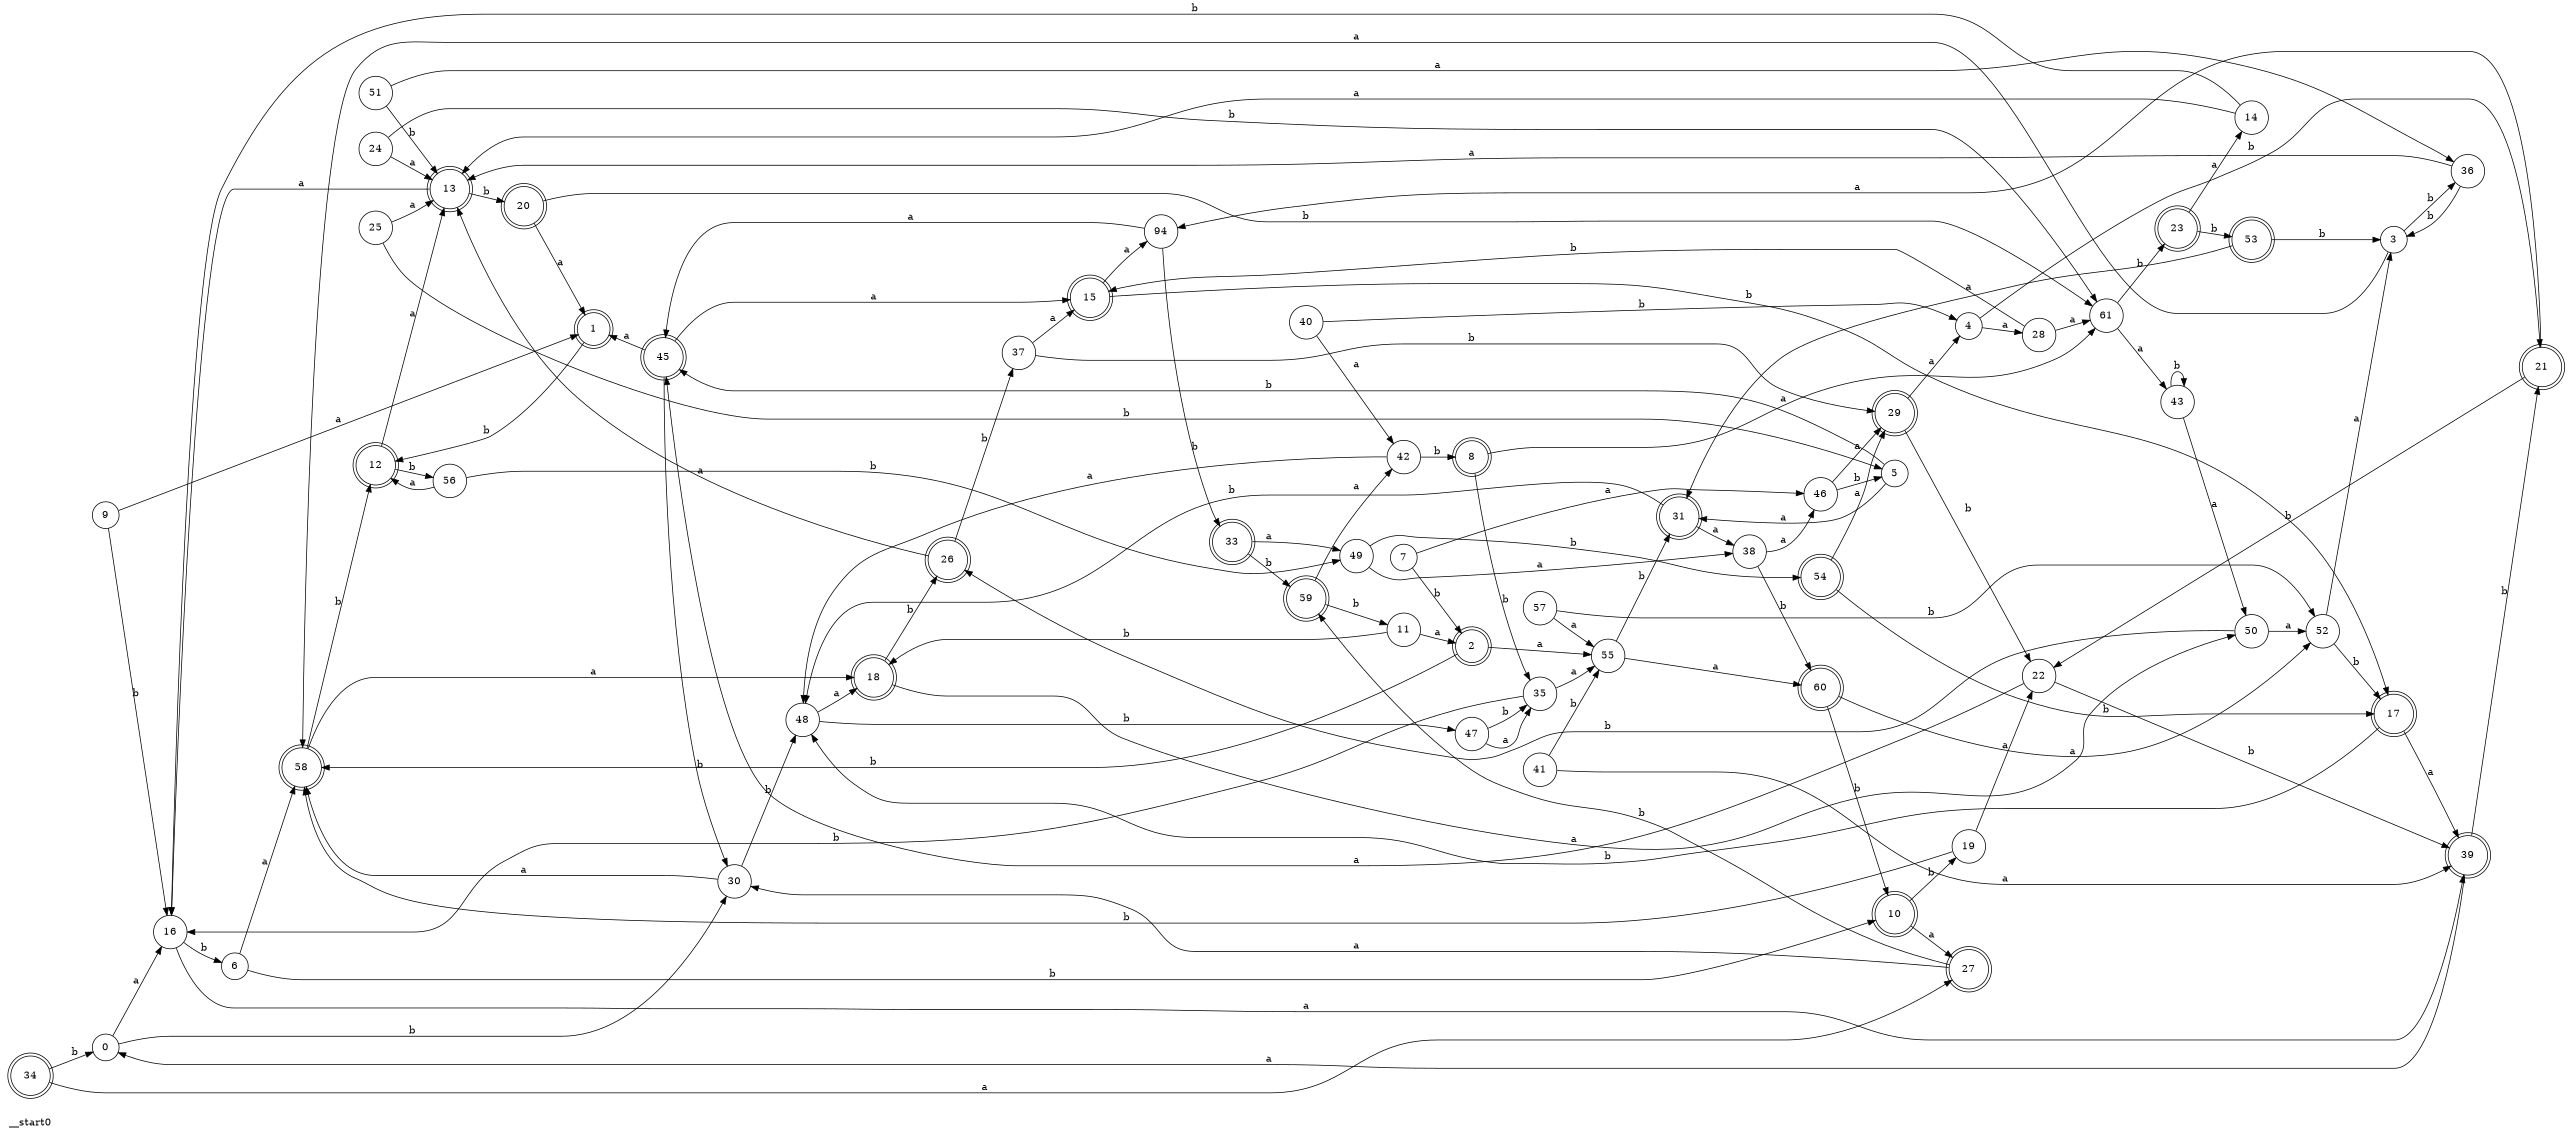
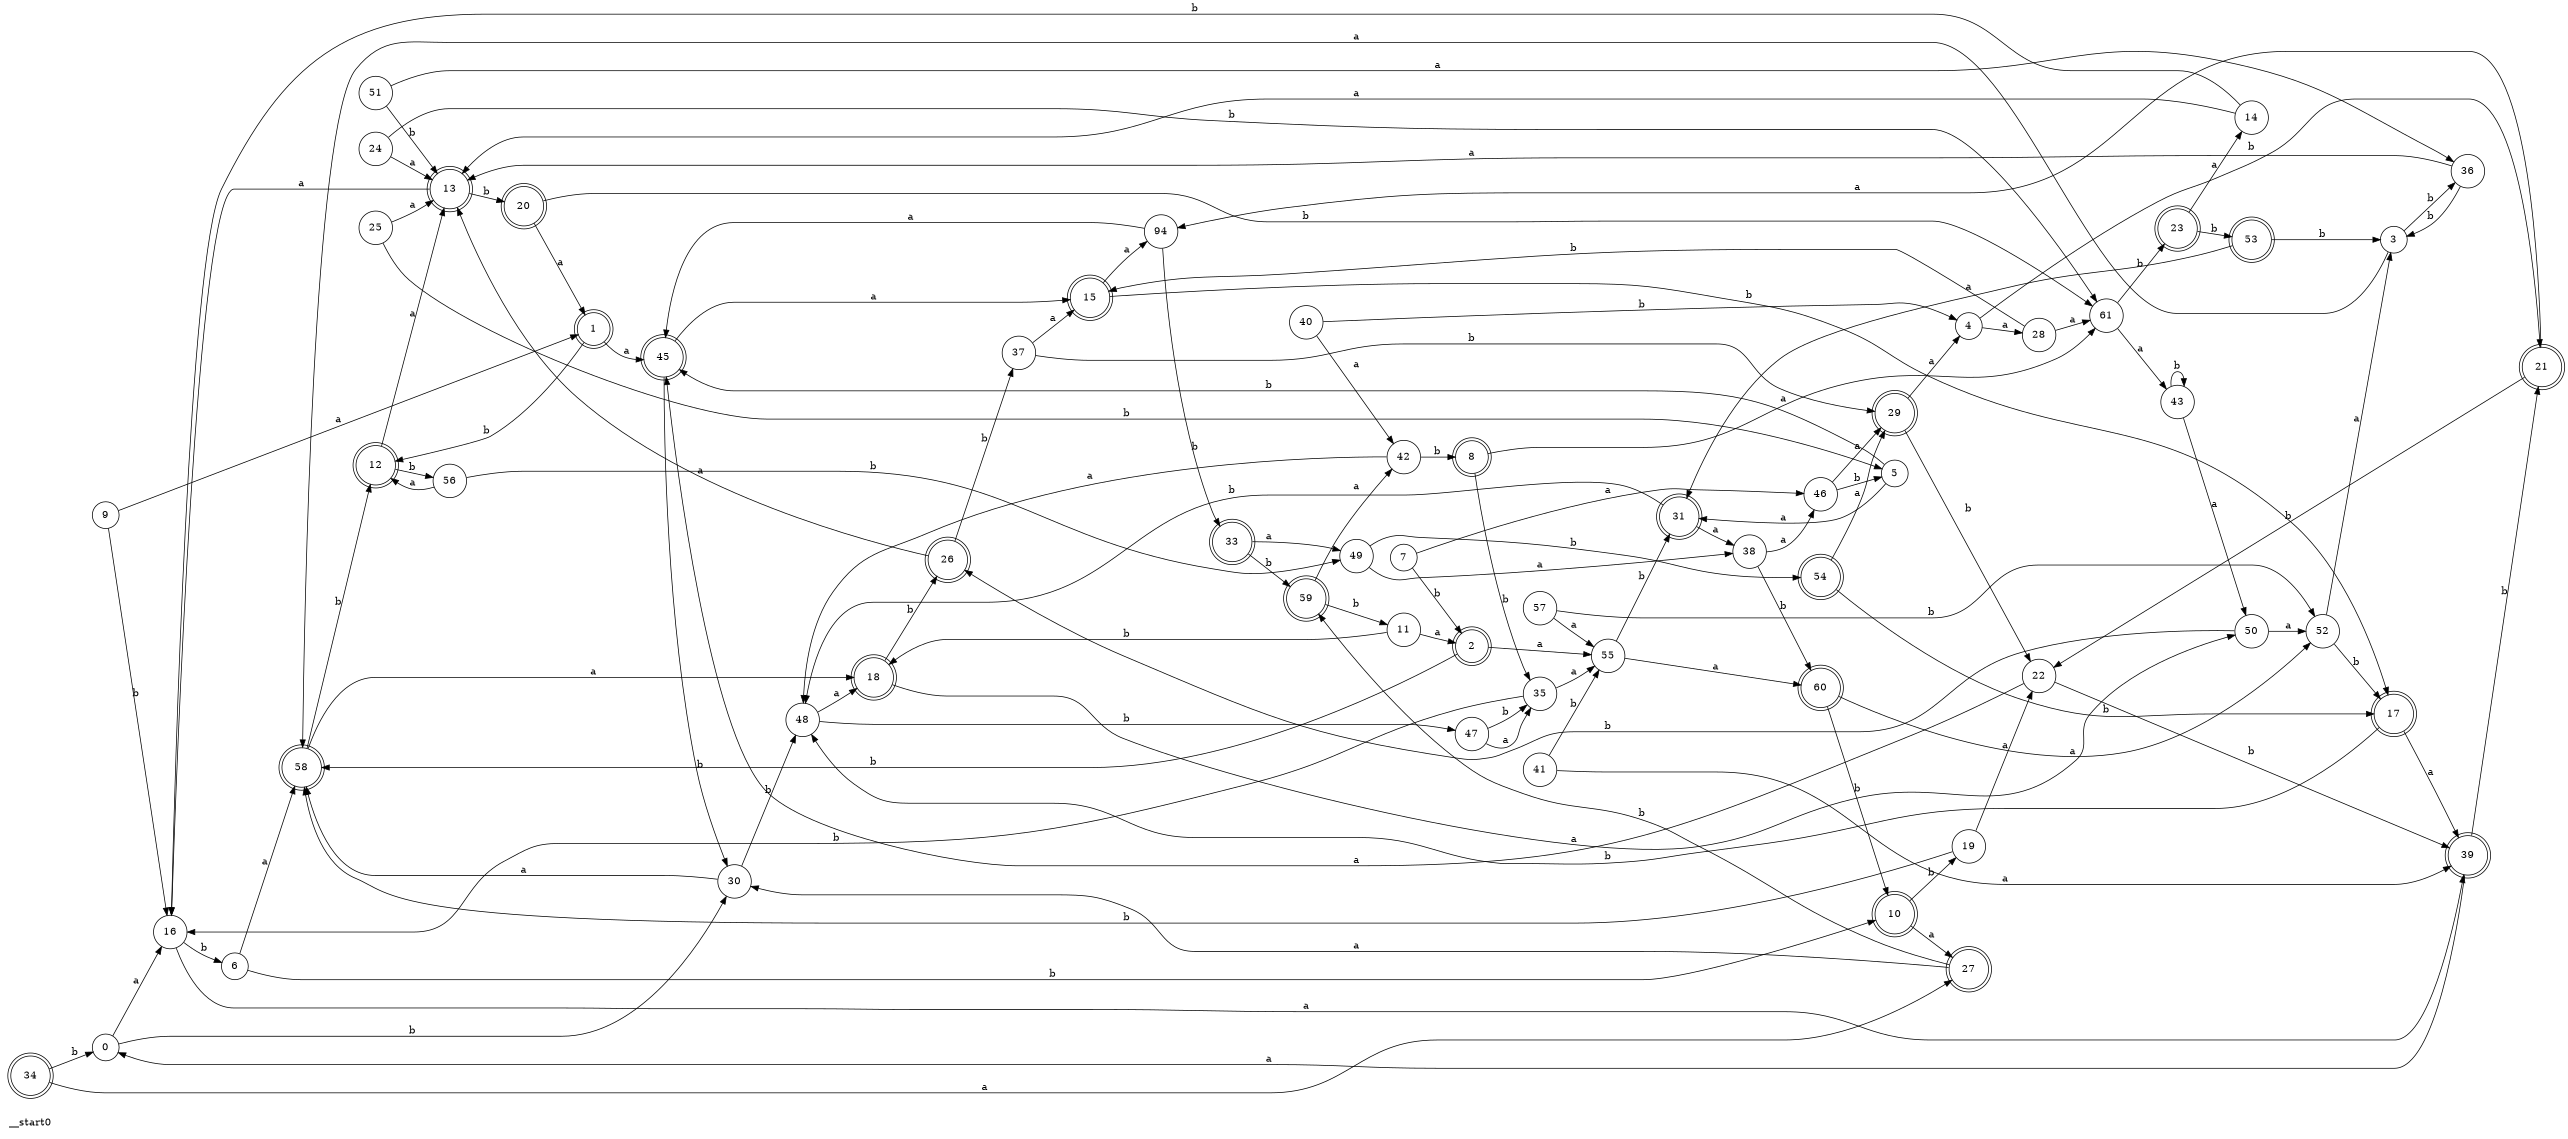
  digraph {
    rankdir=LR
    node [shape=circle color=black fillcolor=white style=filled]
    __start0 [shape=none color="" fillcolor="" style=""]
    n2 [label=0]
    n3 [label=16]
    n4 [label=30]
    n5 [label=6]
    n6 [label=39 shape=doublecircle style="rounded,filled"]
    n7 [label=58 shape=doublecircle style="rounded,filled"]
    n8 [label=48]
    n9 [label=1 shape=doublecircle style="rounded,filled"]
    n10 [label=12 shape=doublecircle style="rounded,filled"]
    n11 [label=45 shape=doublecircle style="rounded,filled"]
    n12 [label=13 shape=doublecircle style="rounded,filled"]
    n13 [label=56]
    n14 [label=15 shape=doublecircle style="rounded,filled"]
    n15 [label=2 shape=doublecircle style="rounded,filled"]
    n16 [label=55]
    n17 [label=31 shape=doublecircle style="rounded,filled"]
    n18 [label=60 shape=doublecircle style="rounded,filled"]
    n19 [label=18 shape=doublecircle style="rounded,filled"]
    n20 [label=3]
    n21 [label=36]
    n22 [label=4]
    n23 [label=21 shape=doublecircle style="rounded,filled"]
    n24 [label=28]
    n25 [label=94]
    n26 [label=22]
    n27 [label=61]
    n28 [label=5]
    n29 [label=38]
    n30 [label=10 shape=doublecircle style="rounded,filled"]
    n31 [label=19]
    n32 [label=27 shape=doublecircle style="rounded,filled"]
    n33 [label=7]
    n34 [label=46]
    n35 [label=29 shape=doublecircle style="rounded,filled"]
    n36 [label=8 shape=doublecircle style="rounded,filled"]
    n37 [label=35]
    n38 [label=23 shape=doublecircle style="rounded,filled"]
    n39 [label=43]
    n40 [label=9]
    n41 [label=59 shape=doublecircle style="rounded,filled"]
    n42 [label=11]
    n43 [label=26 shape=doublecircle style="rounded,filled"]
    n44 [label=50]
    n45 [label=20 shape=doublecircle style="rounded,filled"]
    n46 [label=49]
    n47 [label=14]
    n48 [label=17 shape=doublecircle style="rounded,filled"]
    n49 [label=33 shape=doublecircle style="rounded,filled"]
    n50 [label=47]
    n51 [label=37]
    n52 [label=52]
    n53 [label=53 shape=doublecircle style="rounded,filled"]
    n54 [label=24]
    n55 [label=25]
    n56 [label=42]
    n57 [label=54 shape=doublecircle style="rounded,filled"]
    n58 [label=34 shape=doublecircle style="rounded,filled"]
    n59 [label=40]
    n60 [label=41]
    n61 [label=51]
    n62 [label=57]
    n2 -> n3 [label=a]
    n2 -> n4 [label=b]
    n3 -> n5 [label=b]
    n3 -> n6 [label=a]
    n4 -> n7 [label=a]
    n4 -> n8 [label=b]
    n5 -> n7 [label=a]
    n5 -> n30 [label=b]
    n6 -> n2 [label=a]
    n6 -> n23 [label=b]
    n7 -> n10 [label=b]
    n7 -> n19 [label=a]
    n8 -> n19 [label=a]
    n8 -> n50 [label=b]
    n9 -> n10 [label=b]
-   n11 -> n9 [label=a]
+   n9 -> n11 [label=a]
    n10 -> n12 [label=a]
    n10 -> n13 [label=b]
    n11 -> n4 [label=b]
    n11 -> n14 [label=a]
    n12 -> n3 [label=a]
    n12 -> n45 [label=b]
    n13 -> n10 [label=a]
    n13 -> n46 [label=b]
    n14 -> n25 [label=a]
    n14 -> n48 [label=b]
    n15 -> n7 [label=b]
    n15 -> n16 [label=a]
    n16 -> n17 [label=b]
    n16 -> n18 [label=a]
    n17 -> n8 [label=b]
    n17 -> n29 [label=a]
    n18 -> n30 [label=b]
    n18 -> n52 [label=a]
    n19 -> n43 [label=b]
    n19 -> n44 [label=a]
    n20 -> n7 [label=a]
    n20 -> n21 [label=b]
    n21 -> n12 [label=a]
    n21 -> n20 [label=b]
    n22 -> n23 [label=b]
    n22 -> n24 [label=a]
    n23 -> n25 [label=a]
    n23 -> n26 [label=b]
    n24 -> n14 [label=b]
    n24 -> n27 [label=a]
    n25 -> n11 [label=a]
    n25 -> n49 [label=b]
    n26 -> n6 [label=b]
    n26 -> n11 [label=a]
    n27 -> n38 [label=b]
    n27 -> n39 [label=a]
    n28 -> n11 [label=b]
    n28 -> n17 [label=a]
    n29 -> n18 [label=b]
    n29 -> n34 [label=a]
    n30 -> n31 [label=b]
    n30 -> n32 [label=a]
    n31 -> n7 [label=b]
    n31 -> n26 [label=a]
    n32 -> n4 [label=a]
    n32 -> n41 [label=b]
    n33 -> n15 [label=b]
    n33 -> n34 [label=a]
    n34 -> n28 [label=b]
    n34 -> n35 [label=a]
    n35 -> n22 [label=a]
    n35 -> n26 [label=b]
    n36 -> n27 [label=a]
    n36 -> n37 [label=b]
    n37 -> n3 [label=b]
    n37 -> n16 [label=a]
    n38 -> n47 [label=a]
    n38 -> n53 [label=b]
    n39 -> n39 [label=b]
    n39 -> n44 [label=a]
    n40 -> n3 [label=b]
    n40 -> n9 [label=a]
    n41 -> n42 [label=b]
    n41 -> n56 [label=a]
    n42 -> n15 [label=a]
    n42 -> n19 [label=b]
    n43 -> n12 [label=a]
    n43 -> n51 [label=b]
    n44 -> n43 [label=b]
    n44 -> n52 [label=a]
    n45 -> n9 [label=a]
    n45 -> n27 [label=b]
    n46 -> n29 [label=a]
    n46 -> n57 [label=b]
    n47 -> n3 [label=b]
    n47 -> n12 [label=a]
    n48 -> n6 [label=a]
    n48 -> n8 [label=b]
    n49 -> n41 [label=b]
    n49 -> n46 [label=a]
    n50 -> n37 [label=a]
    n50 -> n37 [label=b]
    n51 -> n14 [label=a]
    n51 -> n35 [label=b]
    n52 -> n20 [label=a]
    n52 -> n48 [label=b]
    n53 -> n17 [label=a]
    n53 -> n20 [label=b]
    n54 -> n12 [label=a]
    n54 -> n27 [label=b]
    n55 -> n12 [label=a]
    n55 -> n28 [label=b]
    n56 -> n8 [label=a]
    n56 -> n36 [label=b]
    n57 -> n35 [label=a]
    n57 -> n48 [label=b]
    n58 -> n2 [label=b]
    n58 -> n32 [label=a]
    n59 -> n22 [label=b]
    n59 -> n56 [label=a]
    n60 -> n6 [label=a]
    n60 -> n16 [label=b]
    n61 -> n12 [label=b]
    n61 -> n21 [label=a]
    n62 -> n16 [label=a]
    n62 -> n52 [label=b]
  }
